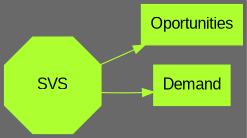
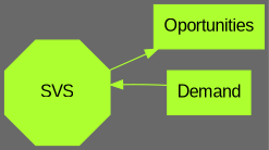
  digraph {
    bgcolor=dimgray
    fontname="Liberation Sans"
    rankdir=LR
    node [color=greenyellow fontname="Liberation Sans" shape=box style=filled]
    edge [color=greenyellow fontcolor=wheat fontname="Liberation Sans"]
    SVS [height=1.2 shape=octagon width=1.2]
    Oportunities
    Demand
    SVS -> Oportunities
-   SVS -> Demand
+   Demand -> SVS
  }
